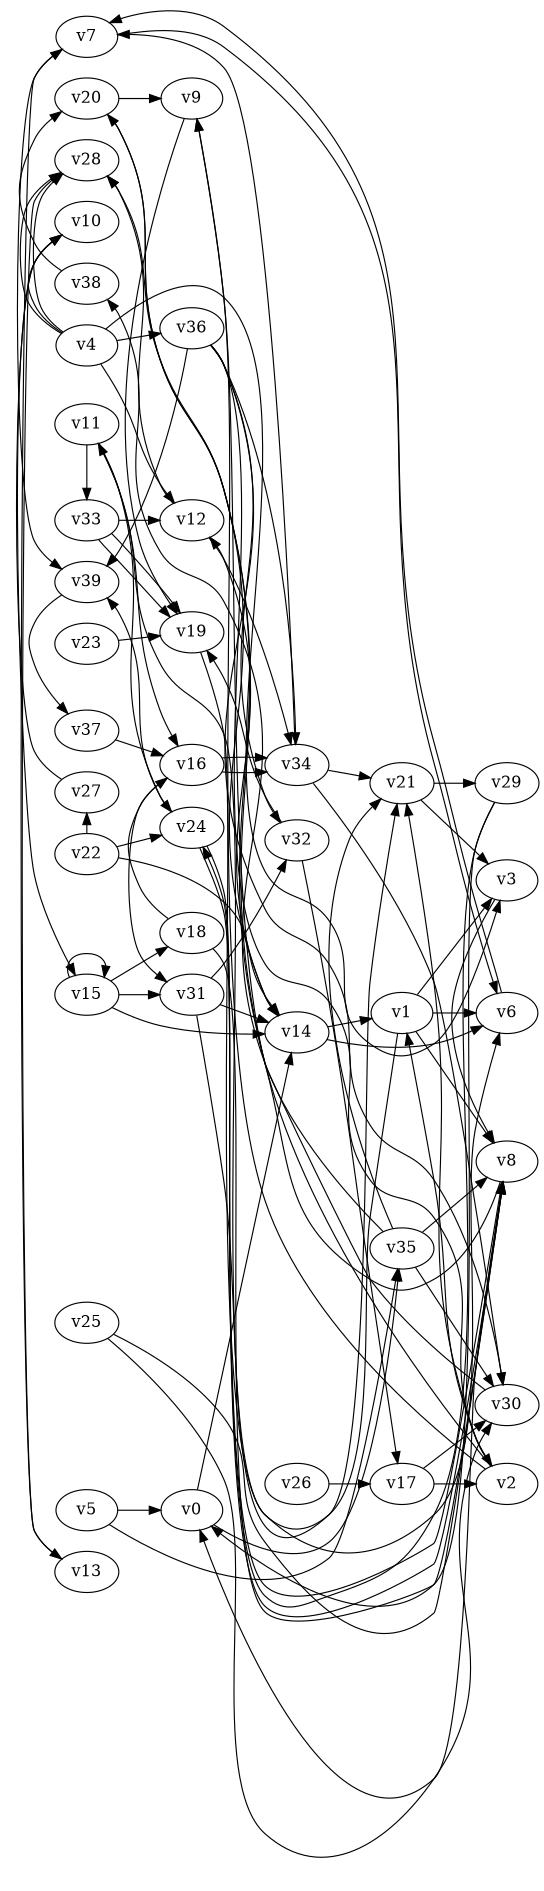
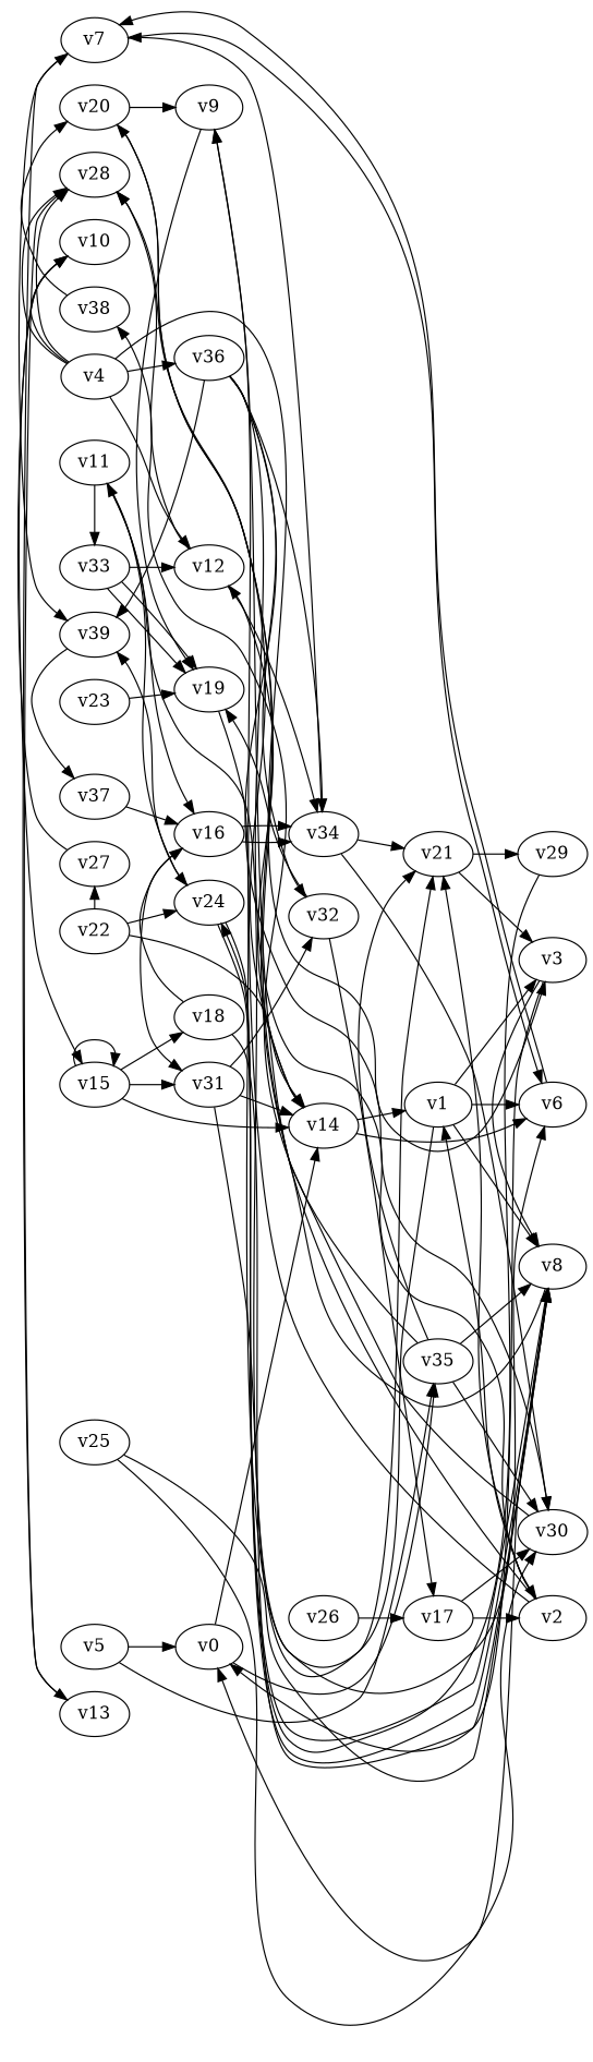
  digraph {
    rankdir=LR
    node [player=1]
    v0 [player=0]
    v14
    v35
    v1
    v6
    v12
    v8
    v21 [player=0]
    v30
    v38 [player=0]
    v3 [player=0]
    v11
    v7
    v28
    v16 [player=0]
    v24
    v33 [player=0]
    v2
    v9
    v20
    v19 [player=0]
    v29 [player=0]
    v22
    v27 [player=0]
    v4 [player=0]
    v10
    v36 [player=0]
    v15 [player=0]
    v34 [player=0]
    v13
    v39
    v32 [player=0]
    v5
    v37
    v18 [player=0]
    v31
    v17
    v23 [player=0]
    v25 [player=0]
    v26
    v0 -> v14 [constraint="time == 17"]
    v0 -> v35 [constraint="time >= 8"]
    v14 -> v1
    v14 -> v6 [constraint="time % 5 == 3"]
    v14 -> v12 [constraint="time >= 7"]
    v35 -> v8
    v35 -> v21 [constraint="time <= 6"]
    v35 -> v30
    v35 -> v38 [constraint="time % 6 == 5"]
    v1 -> v6
    v1 -> v8
    v1 -> v3
    v1 -> v11 [constraint="time == 14"]
    v6 -> v7 [constraint="time % 3 == 0"]
    v12 -> v28 [constraint="time <= 24"]
    v12 -> v34 [constraint="time % 5 == 0"]
    v8 -> v0 [constraint="time == 13"]
    v8 -> v28 [constraint="time == 3"]
    v21 -> v3
    v21 -> v29
    v30 -> v9 [constraint="time == 18"]
    v38 -> v20 [constraint="time % 6 == 2"]
-   v29 -> v0 [constraint="time >= 10"]
+   v3 -> v0 [constraint="time >= 10"]
    v3 -> v8 [constraint="time == 9"]
    v11 -> v16 [constraint="time >= 11"]
    v11 -> v24 [constraint="time >= 7"]
    v11 -> v33 [constraint="time == 6"]
    v7 -> v6 [constraint="time == 16"]
    v7 -> v39 [constraint="(time % 2 == 1) || (time % 4 == 0)"]
    v28 -> v13 [constraint="time == 16"]
    v16 -> v34
    v16 -> v34
    v16 -> v31 [constraint="time == 9"]
    v24 -> v8 [constraint="(time >= 4) && (time <= 18)"]
    v24 -> v8 [constraint="time == 13"]
    v24 -> v39 [constraint="time == 11"]
    v33 -> v12
    v33 -> v19 [constraint="time <= 7"]
    v33 -> v19
    v2 -> v1 [constraint="time <= 10"]
    v2 -> v21 [constraint="time == 6"]
    v2 -> v9 [constraint="time == 9"]
    v2 -> v20 [constraint="time == 20"]
    v9 -> v19 [constraint="time == 5"]
    v20 -> v14 [constraint="(time >= 4) && (time <= 16)"]
    v20 -> v9
    v19 -> v6 [constraint="time == 13"]
    v29 -> v24 [constraint="time % 3 == 2"]
    v22 -> v14 [constraint="time == 9"]
    v22 -> v24
    v22 -> v27 [constraint="time == 7"]
    v27 -> v10 [constraint="time == 16"]
    v4 -> v12
    v4 -> v3 [constraint="time % 2 == 0"]
    v4 -> v28 [constraint="time >= 10"]
    v4 -> v28 [constraint="time == 12"]
    v4 -> v10 [constraint="(time % 4 == 0) || (time % 5 == 2)"]
    v4 -> v36
    v10 -> v15 [constraint="time >= 9"]
    v36 -> v30 [constraint="time % 4 == 1"]
    v36 -> v2 [constraint="(time % 4 == 0) || (time % 3 == 0)"]
    v36 -> v34 [constraint="time <= 15"]
    v36 -> v39 [constraint="time >= 13"]
    v36 -> v32 [constraint="time >= 9"]
    v15 -> v14
    v15 -> v15
    v15 -> v18
    v15 -> v31
    v34 -> v21
    v34 -> v30 [constraint="time == 15"]
    v34 -> v7 [constraint="time % 4 == 0"]
    v13 -> v7 [constraint="time == 20"]
    v39 -> v37 [constraint="time % 5 == 0"]
    v32 -> v19 [constraint="time == 1"]
    v32 -> v17 [constraint="time >= 11"]
    v5 -> v0
    v5 -> v35 [constraint="time == 4"]
    v37 -> v16
    v18 -> v8 [constraint="(time % 4 == 1) || (time % 4 == 1)"]
    v18 -> v16 [constraint="time == 11"]
    v31 -> v14
    v31 -> v21 [constraint="time == 4"]
    v31 -> v32
    v17 -> v30
    v17 -> v2
    v23 -> v19
    v25 -> v8 [constraint="time == 14"]
    v25 -> v30 [constraint="time % 2 == 0"]
    v26 -> v17
  }
